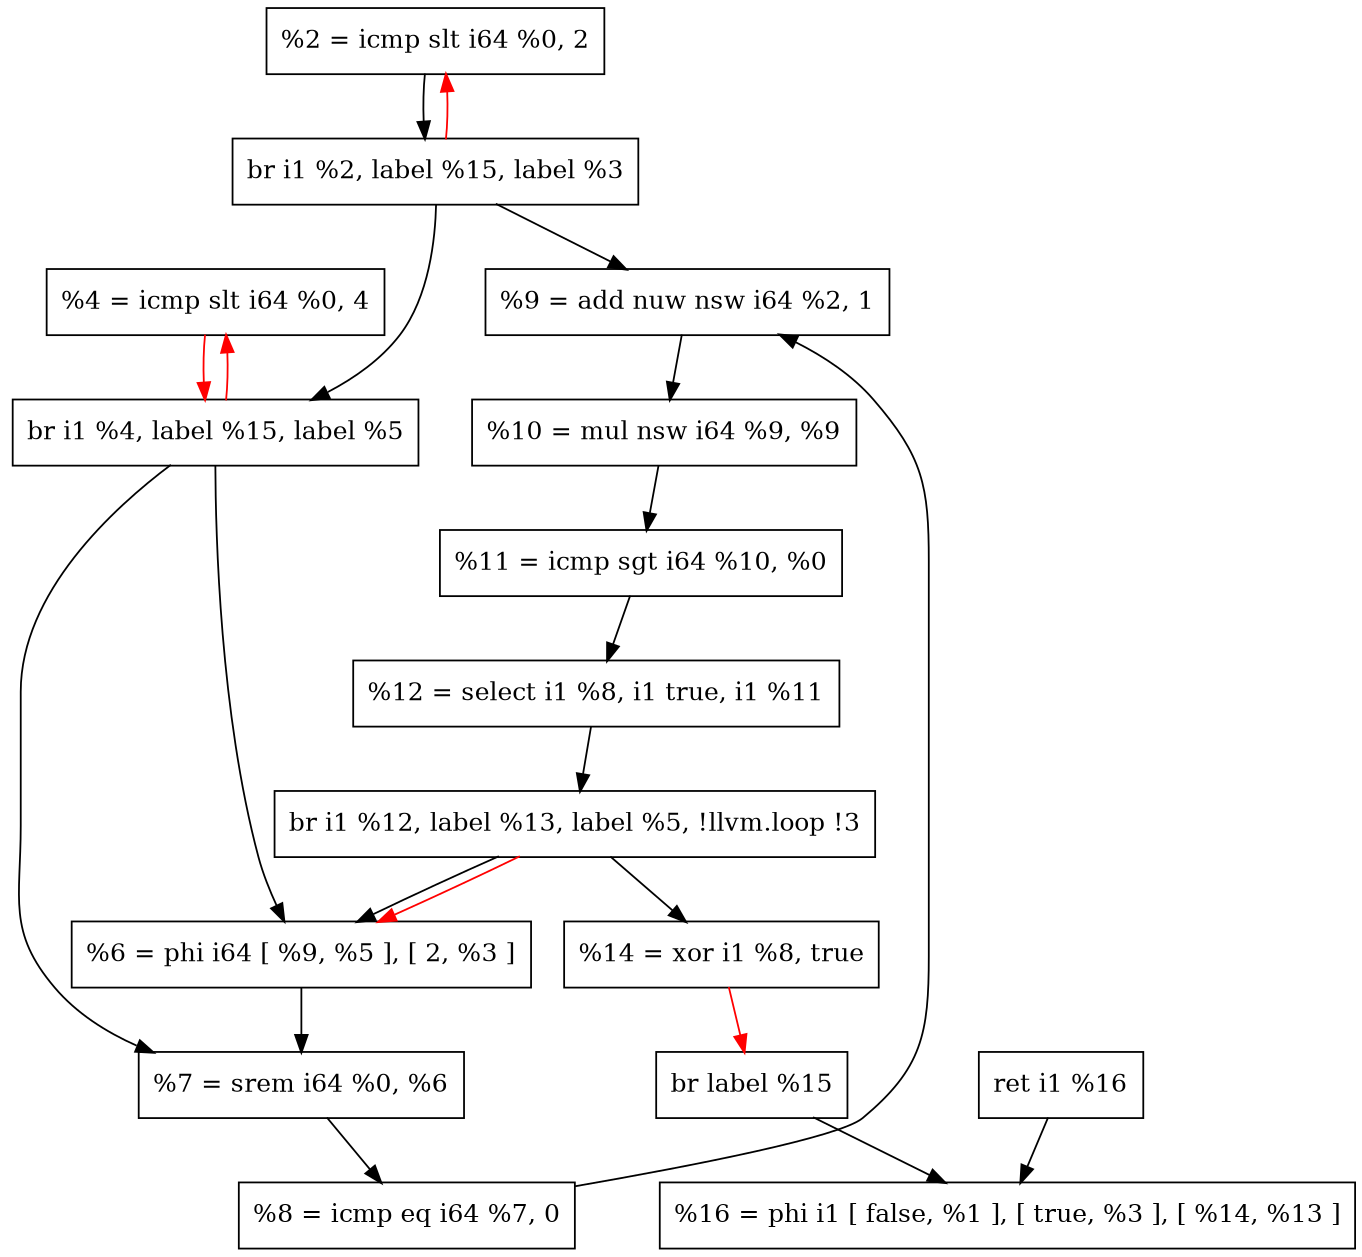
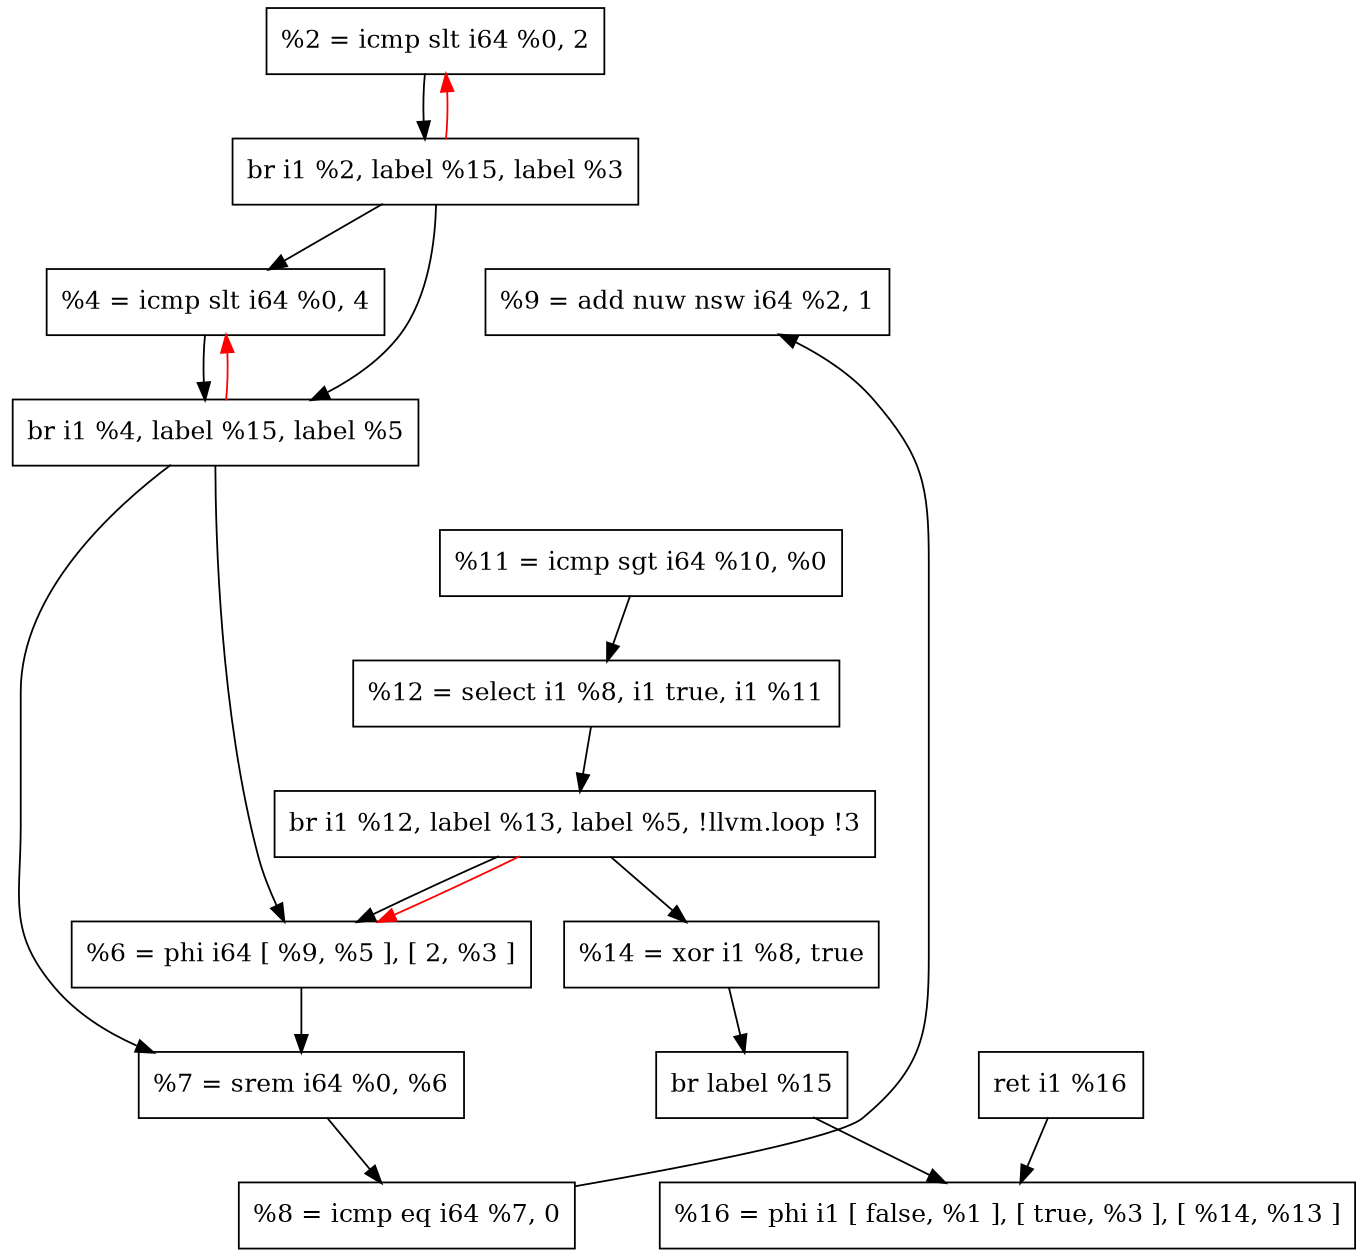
  digraph {
    node [shape=record]
    n1 [label="  %2 = icmp slt i64 %0, 2"]
    n2 [label="  br i1 %2, label %15, label %3"]
    n3 [label="  %4 = icmp slt i64 %0, 4"]
    n4 [label="  br i1 %4, label %15, label %5"]
    n5 [label="  %6 = phi i64 [ %9, %5 ], [ 2, %3 ]"]
    n6 [label="  %7 = srem i64 %0, %6"]
    n7 [label="  %8 = icmp eq i64 %7, 0"]
    n8 [label="%9 = add nuw nsw i64 %2, 1"]
-   n9 [label="  %10 = mul nsw i64 %9, %9"]
    n10 [label="  %11 = icmp sgt i64 %10, %0"]
    n11 [label="  %12 = select i1 %8, i1 true, i1 %11"]
    n12 [label="  br i1 %12, label %13, label %5, !llvm.loop !3"]
    n13 [label="  %14 = xor i1 %8, true"]
    n14 [label="  br label %15"]
    n15 [label="  %16 = phi i1 [ false, %1 ], [ true, %3 ], [ %14, %13 ]"]
    n16 [label="  ret i1 %16"]
    n1 -> n2
    n2 -> n1 [color=red]
-   n2 -> n8
+   n2 -> n3
    n2 -> n4
-   n3 -> n4 [color=red]
+   n3 -> n4
    n4 -> n3 [color=red]
    n4 -> n5
    n4 -> n6
    n5 -> n6
    n6 -> n7
    n7 -> n8
-   n8 -> n9
-   n9 -> n10
    n10 -> n11
    n11 -> n12
    n12 -> n5
    n12 -> n5 [color=red]
    n12 -> n13
-   n13 -> n14 [color=red]
+   n13 -> n14
    n14 -> n15
    n16 -> n15
  }
